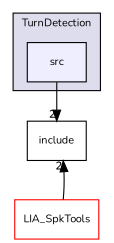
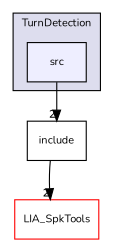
  digraph {
    compound=true
    fontname=Nunito
    node [fontname=Nunito fontsize=10 shape=box style=filled]
    edge [fontname=Nunito headlabel=2 labeldistance=1.5 labelfontname=Helvetica labelfontsize=10]
    n1 [fillcolor="#eeeeff" label=src pencolor=black]
    n2 [label=include style=""]
    n3 [color=red fillcolor=white label=LIA_SpkTools]
    subgraph cluster_1 {
      bgcolor="#ddddee"
      fontsize=10
      label=TurnDetection
      pencolor=black
      n1
    }
    n1 -> n2
-   n3 -> n2
+   n2 -> n3
  }
